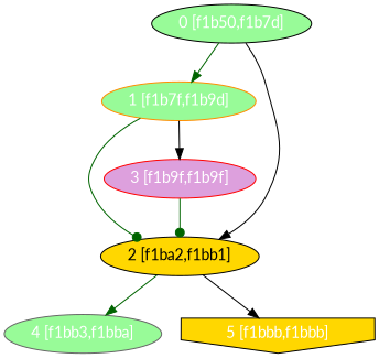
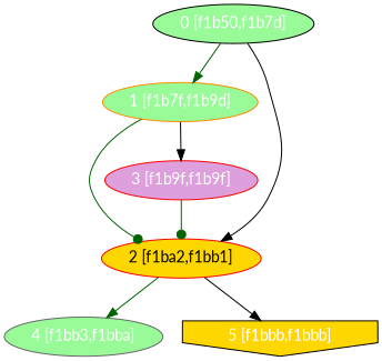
  digraph {
    fontname=Lato
    node [fillcolor=palegreen fontcolor="#ffffff" shape=oval style=filled color=black fontname=Lato]
    edge [color=darkgreen arrowhead=normal fontname=Lato]
    n1 [label="0 [f1b50,f1b7d]"]
    n2 [label="1 [f1b7f,f1b9d]" color=darkorange]
-   n3 [fillcolor=gold fontcolor="#000000" label="2 [f1ba2,f1bb1]"]
+   n3 [fillcolor=gold fontcolor="#000000" label="2 [f1ba2,f1bb1]" color=red]
    n4 [fillcolor=plum label="3 [f1b9f,f1b9f]" color=red]
    n5 [label="4 [f1bb3,f1bba]" color=gray40]
    n6 [fillcolor=gold label="5 [f1bbb,f1bbb]" shape=invhouse]
    n1 -> n2
    n1 -> n3 [color=black]
    n2 -> n3 [arrowhead=dot]
    n2 -> n4 [color=black]
    n3 -> n5
    n3 -> n6 [color=black]
    n4 -> n3 [arrowhead=dot]
  }
